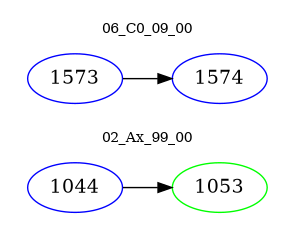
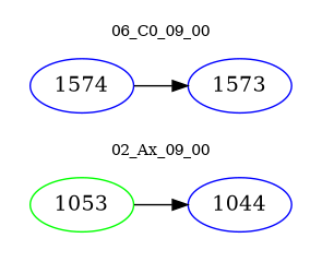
  digraph {
    rankdir=LR
    node [color=blue]
    edge [color=black]
    n1 [label=1044]
    n2 [color=green label=1053]
    n3 [label=1573]
    n4 [label=1574]
    subgraph cluster_1 {
      color=white
      fontsize=10
-     label="02_Ax_99_00"
+     label="02_Ax_09_00"
      n1
      n2
    }
    subgraph cluster_2 {
      color=white
      fontsize=10
      label="06_C0_09_00"
      n3
      n4
    }
-   n1 -> n2
-   n3 -> n4
+   n2 -> n1
+   n4 -> n3
  }
